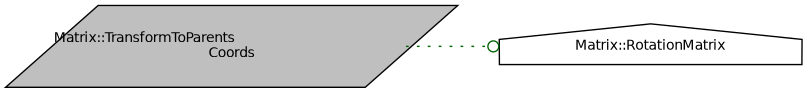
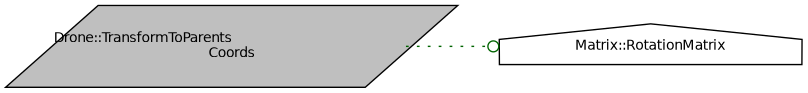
  digraph {
    rankdir=LR
    node [color=black fontname=Helvetica fontsize=10 style=filled]
-   n1 [fillcolor=grey75 fontcolor=black height=0.2 label="Matrix::TransformToParents\lCoords" shape=parallelogram width=0.4]
+   n1 [fillcolor=grey75 fontcolor=black height=0.2 label="Drone::TransformToParents\lCoords" shape=parallelogram width=0.4]
    n2 [fillcolor=white height=0.2 label="Matrix::RotationMatrix" shape=house width=0.4]
    n1 -> n2 [color=darkgreen fontname=Helvetica fontsize=10 labelfontname=Helvetica labelfontsize=10 style=dotted arrowhead=odot]
  }
